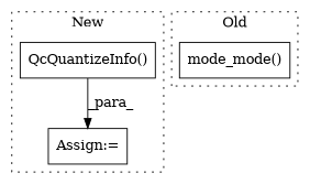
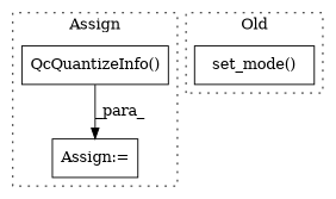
  digraph {
    node [a=75 shape=box]
    n1 [l=30 label="QcQuantizeInfo()" s=11072]
    n2 [a=68 l=3 label="Assign:=" s=11069]
-   n3 [l="15,1" label="mode_mode()" s="4817,4858"]
+   n3 [l="15,1" label="set_mode()" s="4817,4858"]
    subgraph cluster_1 {
-     label=New
+     label=Assign
      style=dotted
      n1
      n2
    }
    subgraph cluster_2 {
      label=Old
      style=dotted
      n3
    }
    n1 -> n2 [label=_para_]
  }
